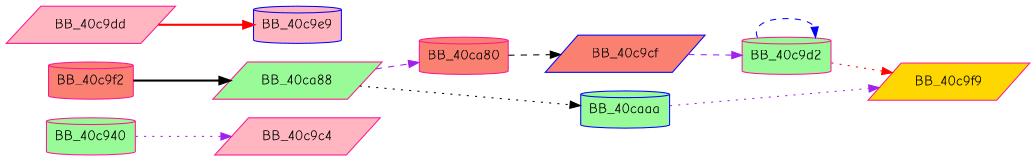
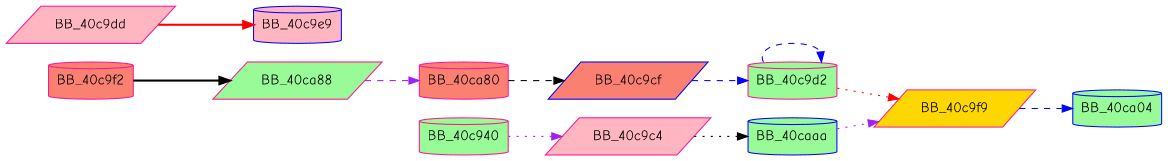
  digraph {
    fontname="Comic Neue"
    rankdir=LR
    node [color=deeppink fillcolor=palegreen fontname="Comic Neue" shape=cylinder style=filled]
    edge [color=purple fontname="Comic Neue" style=dashed]
    BB_40c9c4 [fillcolor=lightpink shape=parallelogram]
    BB_40c940
    BB_40c9f2 [fillcolor=salmon]
    BB_40ca88 [shape=parallelogram]
    BB_40ca80 [fillcolor=salmon]
    BB_40caaa [color=blue]
    BB_40c9cf [color=blue fillcolor=salmon shape=parallelogram]
    BB_40c9d2
    BB_40c9f9 [fillcolor=gold shape=parallelogram]
    BB_40c9dd [fillcolor=lightpink shape=parallelogram]
    BB_40c9e9 [color=blue fillcolor=lightpink]
+   BB_40ca04 [color=blue]
    BB_40c940 -> BB_40c9c4 [style=dotted]
    BB_40c9f2 -> BB_40ca88 [color=black style=bold]
    BB_40ca88 -> BB_40ca80
-   BB_40ca88 -> BB_40caaa [color=black style=dotted]
+   BB_40c9c4 -> BB_40caaa [color=black style=dotted]
    BB_40ca80 -> BB_40c9cf [color=black]
    BB_40caaa -> BB_40c9f9 [style=dotted]
-   BB_40c9cf -> BB_40c9d2
+   BB_40c9cf -> BB_40c9d2 [color=blue]
    BB_40c9d2 -> BB_40c9d2 [color=blue]
    BB_40c9d2 -> BB_40c9f9 [color=red style=dotted]
+   BB_40c9f9 -> BB_40ca04 [color=blue]
    BB_40c9dd -> BB_40c9e9 [color=red style=bold]
  }
